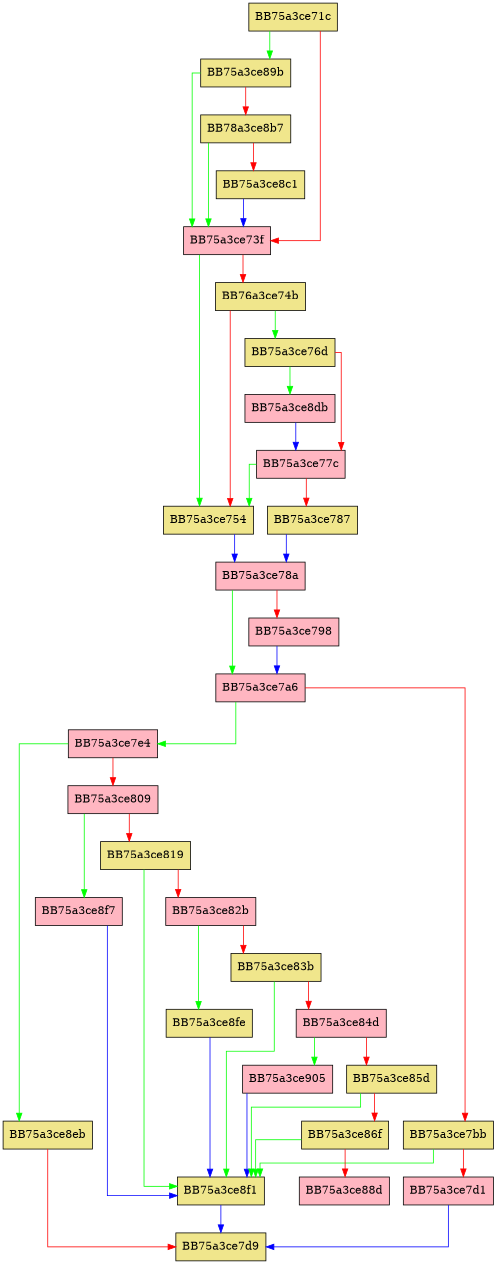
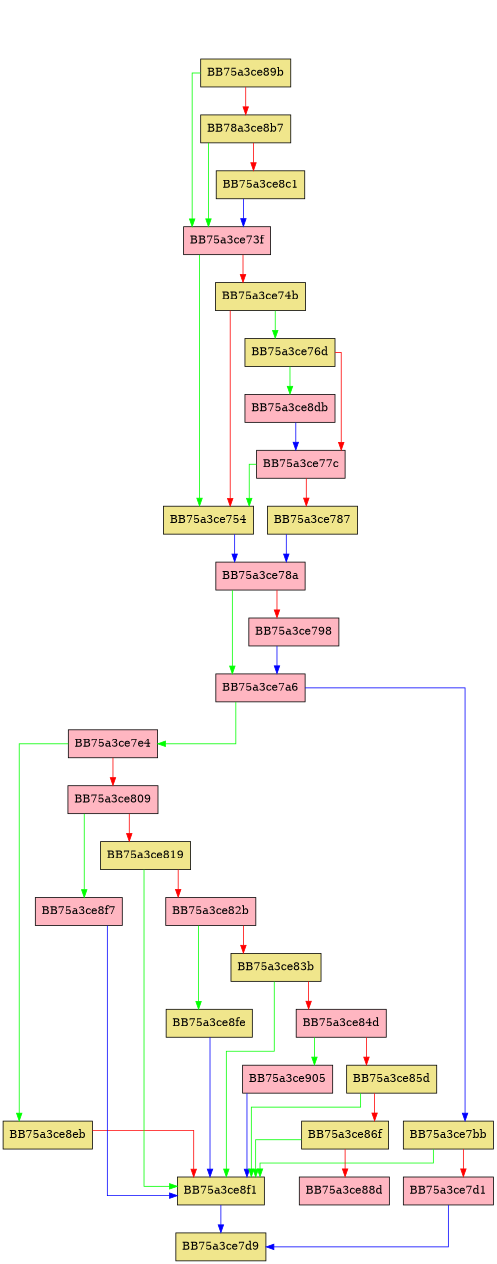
  digraph {
    splines=ortho
    node [fillcolor=khaki shape=box style=filled]
    edge [color=red]
-   BB75a3ce71c
    BB75a3ce89b
    BB75a3ce73f [fillcolor=lightpink]
    n4 [label=BB78a3ce8b7]
    BB75a3ce754
-   BB75a3ce74b [label=BB76a3ce74b]
+   BB75a3ce74b
    BB75a3ce8c1
    BB75a3ce78a [fillcolor=lightpink]
    BB75a3ce76d
    BB75a3ce7a6 [fillcolor=lightpink]
    BB75a3ce798 [fillcolor=lightpink]
    BB75a3ce8db [fillcolor=lightpink]
    BB75a3ce77c [fillcolor=lightpink]
    BB75a3ce787
    BB75a3ce7e4 [fillcolor=lightpink]
    BB75a3ce7bb
    BB75a3ce8eb
    BB75a3ce809 [fillcolor=lightpink]
    n19 [label=BB75a3ce8f1]
    BB75a3ce7d1 [fillcolor=lightpink]
    BB75a3ce8f7 [fillcolor=lightpink]
    BB75a3ce819
    BB75a3ce7d9
    BB75a3ce82b [fillcolor=lightpink]
    BB75a3ce8fe
    BB75a3ce83b
    BB75a3ce84d [fillcolor=lightpink]
    BB75a3ce905 [fillcolor=lightpink]
    BB75a3ce85d
    BB75a3ce86f
    BB75a3ce88d [fillcolor=lightpink]
-   BB75a3ce71c -> BB75a3ce89b [color=green]
-   BB75a3ce71c -> BB75a3ce73f
    BB75a3ce89b -> BB75a3ce73f [color=green]
    BB75a3ce89b -> n4
    BB75a3ce73f -> BB75a3ce754 [color=green]
    BB75a3ce73f -> BB75a3ce74b
    n4 -> BB75a3ce73f [color=green]
    n4 -> BB75a3ce8c1
    BB75a3ce754 -> BB75a3ce78a [color=blue]
    BB75a3ce74b -> BB75a3ce754
    BB75a3ce74b -> BB75a3ce76d [color=green]
    BB75a3ce8c1 -> BB75a3ce73f [color=blue]
    BB75a3ce78a -> BB75a3ce7a6 [color=green]
    BB75a3ce78a -> BB75a3ce798
    BB75a3ce76d -> BB75a3ce8db [color=green]
    BB75a3ce76d -> BB75a3ce77c
    BB75a3ce7a6 -> BB75a3ce7e4 [color=green]
-   BB75a3ce7a6 -> BB75a3ce7bb
+   BB75a3ce7a6 -> BB75a3ce7bb [color=blue]
    BB75a3ce798 -> BB75a3ce7a6 [color=blue]
    BB75a3ce8db -> BB75a3ce77c [color=blue]
    BB75a3ce77c -> BB75a3ce754 [color=green]
    BB75a3ce77c -> BB75a3ce787
    BB75a3ce787 -> BB75a3ce78a [color=blue]
    BB75a3ce7e4 -> BB75a3ce8eb [color=green]
    BB75a3ce7e4 -> BB75a3ce809
    BB75a3ce7bb -> n19 [color=green]
    BB75a3ce7bb -> BB75a3ce7d1
-   BB75a3ce8eb -> BB75a3ce7d9
+   BB75a3ce8eb -> n19
    BB75a3ce809 -> BB75a3ce8f7 [color=green]
    BB75a3ce809 -> BB75a3ce819
    n19 -> BB75a3ce7d9 [color=blue]
    BB75a3ce7d1 -> BB75a3ce7d9 [color=blue]
    BB75a3ce8f7 -> n19 [color=blue]
    BB75a3ce819 -> n19 [color=green]
    BB75a3ce819 -> BB75a3ce82b
    BB75a3ce82b -> BB75a3ce8fe [color=green]
    BB75a3ce82b -> BB75a3ce83b
    BB75a3ce8fe -> n19 [color=blue]
    BB75a3ce83b -> n19 [color=green]
    BB75a3ce83b -> BB75a3ce84d
    BB75a3ce84d -> BB75a3ce905 [color=green]
    BB75a3ce84d -> BB75a3ce85d
    BB75a3ce905 -> n19 [color=blue]
    BB75a3ce85d -> n19 [color=green]
    BB75a3ce85d -> BB75a3ce86f
    BB75a3ce86f -> n19 [color=green]
    BB75a3ce86f -> BB75a3ce88d
  }
